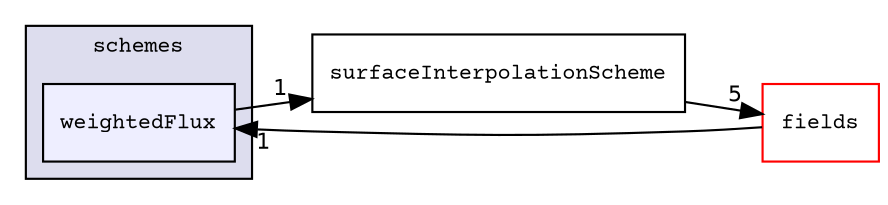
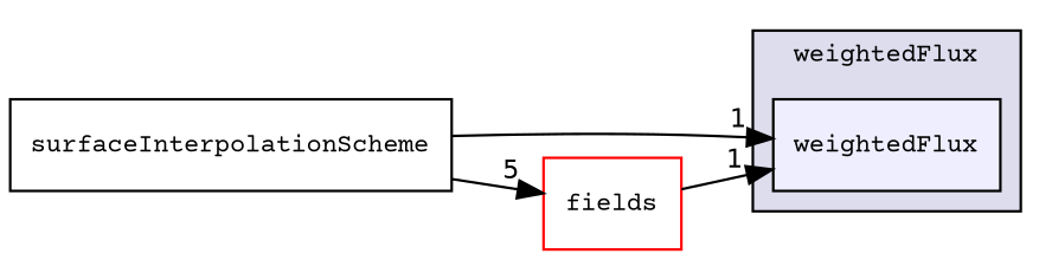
  digraph {
    compound=true
    fontname="Courier Prime"
    rankdir=LR
    node [fontname="Courier Prime" fontsize=10 shape=box]
    edge [fontname="Courier Prime" headlabel=1 labeldistance=1.5 labelfontname=Helvetica labelfontsize=10]
    n1 [fillcolor="#eeeeff" label=weightedFlux pencolor=black style=filled]
    n2 [label=surfaceInterpolationScheme]
    n3 [color=red label=fields]
    subgraph cluster_1 {
      bgcolor="#ddddee"
      fontsize=10
-     label=schemes
+     label=weightedFlux
      pencolor=black
      n1
    }
-   n1 -> n2
+   n2 -> n1
    n2 -> n3 [headlabel=5]
    n3 -> n1
  }
